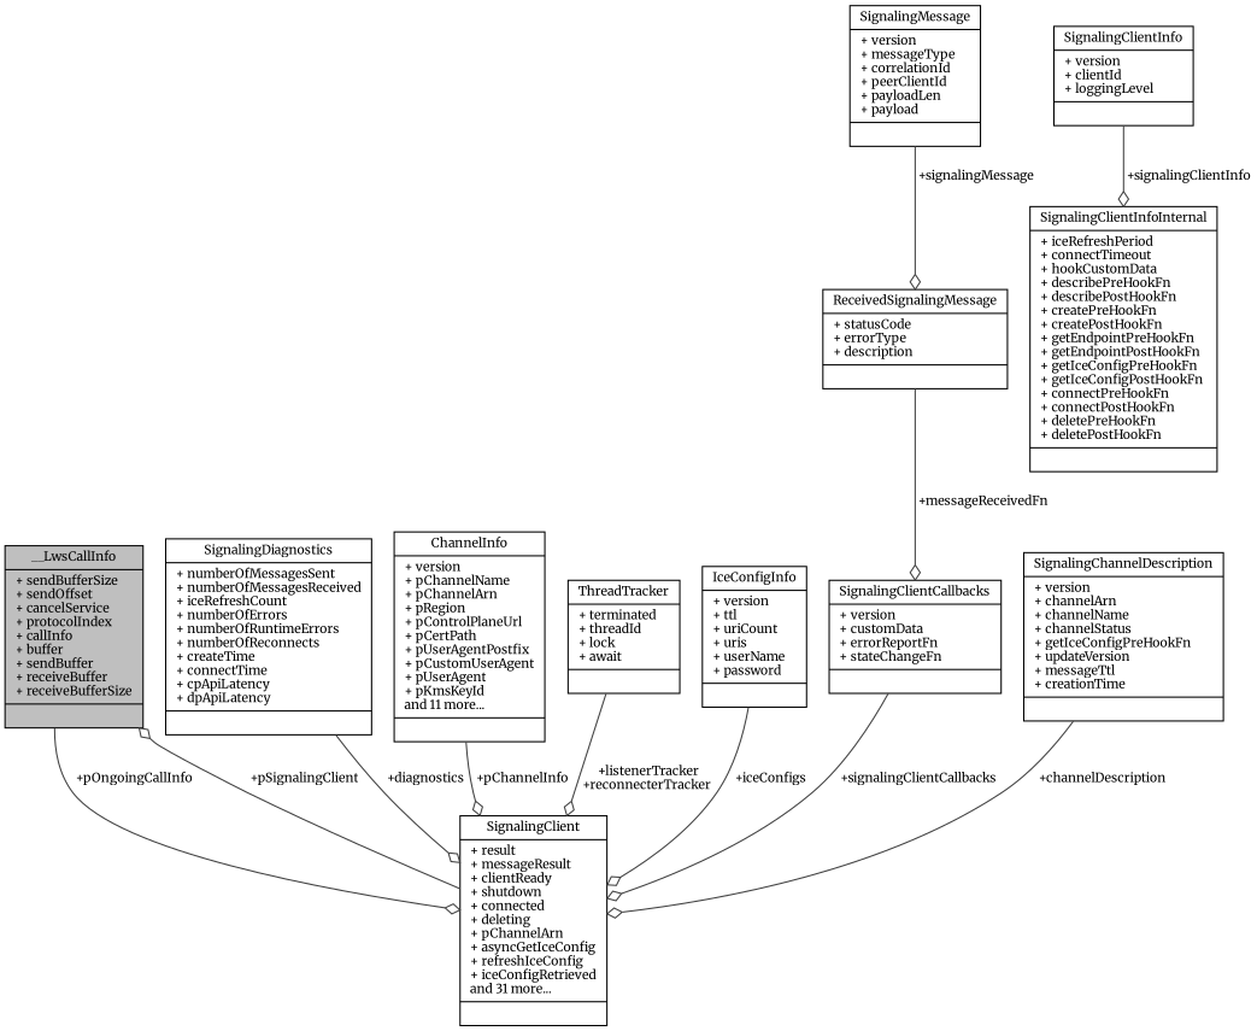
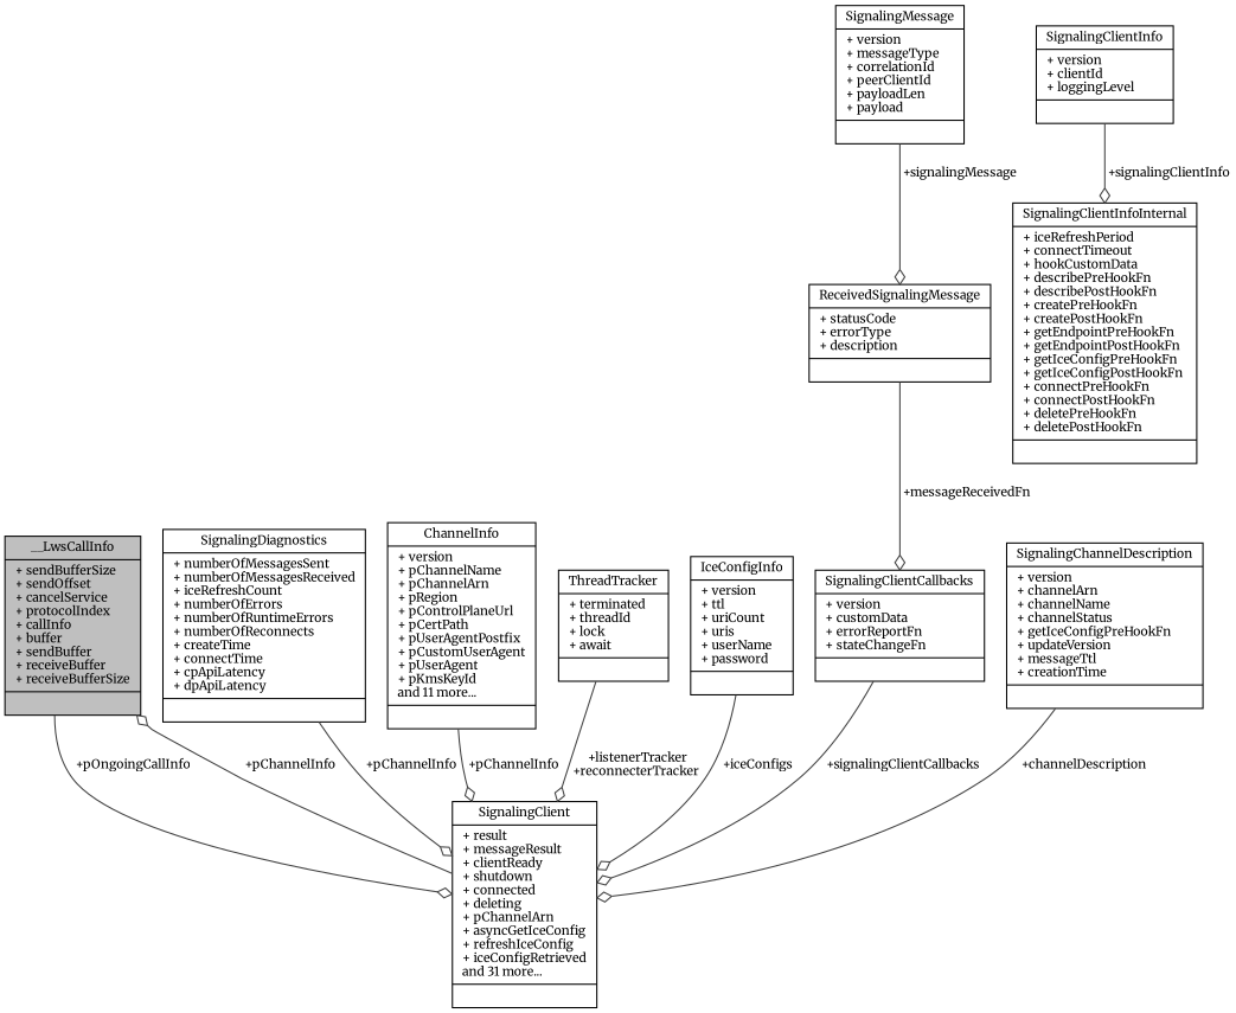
  digraph {
    fontname=Merriweather
    node [color=black fillcolor=white fontname=Merriweather fontsize=10 shape=record style=filled]
    edge [arrowhead=odiamond color=grey25 fontname=Merriweather fontsize=10 labelfontname=Helvetica labelfontsize=10 style=solid]
    n1 [fillcolor=grey75 fontcolor=black height=0.2 label="{__LwsCallInfo\n|+ sendBufferSize\l+ sendOffset\l+ cancelService\l+ protocolIndex\l+ callInfo\l+ buffer\l+ sendBuffer\l+ receiveBuffer\l+ receiveBufferSize\l|}" width=0.4]
    n2 [height=0.2 label="{SignalingClient\n|+ result\l+ messageResult\l+ clientReady\l+ shutdown\l+ connected\l+ deleting\l+ pChannelArn\l+ asyncGetIceConfig\l+ refreshIceConfig\l+ iceConfigRetrieved\land 31 more...\l|}" width=0.4]
    n3 [height=0.2 label="{SignalingDiagnostics\n|+ numberOfMessagesSent\l+ numberOfMessagesReceived\l+ iceRefreshCount\l+ numberOfErrors\l+ numberOfRuntimeErrors\l+ numberOfReconnects\l+ createTime\l+ connectTime\l+ cpApiLatency\l+ dpApiLatency\l|}" width=0.4]
    n4 [height=0.2 label="{SignalingClientInfoInternal\n|+ iceRefreshPeriod\l+ connectTimeout\l+ hookCustomData\l+ describePreHookFn\l+ describePostHookFn\l+ createPreHookFn\l+ createPostHookFn\l+ getEndpointPreHookFn\l+ getEndpointPostHookFn\l+ getIceConfigPreHookFn\l+ getIceConfigPostHookFn\l+ connectPreHookFn\l+ connectPostHookFn\l+ deletePreHookFn\l+ deletePostHookFn\l|}" width=0.4]
    n5 [height=0.2 label="{SignalingClientInfo\n|+ version\l+ clientId\l+ loggingLevel\l|}" width=0.4]
    n6 [height=0.2 label="{ChannelInfo\n|+ version\l+ pChannelName\l+ pChannelArn\l+ pRegion\l+ pControlPlaneUrl\l+ pCertPath\l+ pUserAgentPostfix\l+ pCustomUserAgent\l+ pUserAgent\l+ pKmsKeyId\land 11 more...\l|}" width=0.4]
    n7 [height=0.2 label="{ThreadTracker\n|+ terminated\l+ threadId\l+ lock\l+ await\l|}" width=0.4]
    n8 [height=0.2 label="{IceConfigInfo\n|+ version\l+ ttl\l+ uriCount\l+ uris\l+ userName\l+ password\l|}" width=0.4]
    n9 [height=0.2 label="{SignalingClientCallbacks\n|+ version\l+ customData\l+ errorReportFn\l+ stateChangeFn\l|}" width=0.4]
    n10 [height=0.2 label="{ReceivedSignalingMessage\n|+ statusCode\l+ errorType\l+ description\l|}" width=0.4]
    n11 [height=0.2 label="{SignalingMessage\n|+ version\l+ messageType\l+ correlationId\l+ peerClientId\l+ payloadLen\l+ payload\l|}" width=0.4]
    n12 [height=0.2 label="{SignalingChannelDescription\n|+ version\l+ channelArn\l+ channelName\l+ channelStatus\l+ getIceConfigPreHookFn\l+ updateVersion\l+ messageTtl\l+ creationTime\l|}" width=0.4]
    n1 -> n2 [label=" +pOngoingCallInfo"]
-   n2 -> n1 [label=" +pSignalingClient"]
-   n3 -> n2 [label=" +diagnostics"]
+   n2 -> n1 [label=" +pChannelInfo"]
+   n3 -> n2 [label=" +pChannelInfo"]
    n5 -> n4 [label=" +signalingClientInfo"]
    n6 -> n2 [label=" +pChannelInfo"]
    n7 -> n2 [label=" +listenerTracker\n+reconnecterTracker"]
    n8 -> n2 [label=" +iceConfigs"]
    n9 -> n2 [label=" +signalingClientCallbacks"]
    n10 -> n9 [label=" +messageReceivedFn"]
    n11 -> n10 [label=" +signalingMessage"]
    n12 -> n2 [label=" +channelDescription"]
  }
